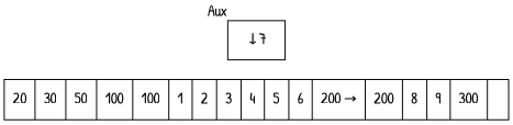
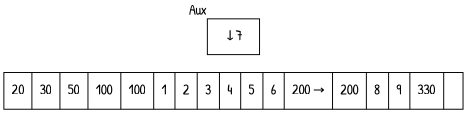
  digraph {
    rankdir=LR
    fontname="Patrick Hand"
    node [shape=record fontname="Patrick Hand"]
-   n1 [label="{ 20|30|50|100|100|1|2|3|4|5|6|200 → |200|8|9|300|}"]
+   n1 [label="{ 20|30|50|100|100|1|2|3|4|5|6|200 → |200|8|9|330|}"]
    n2 [label=" { ↓ 7}" xlabel=Aux]
  }
